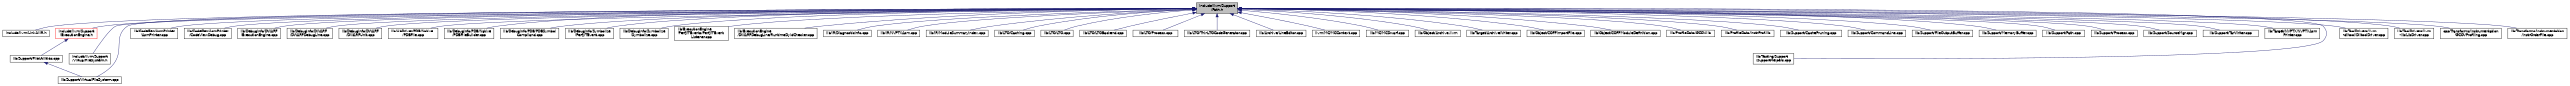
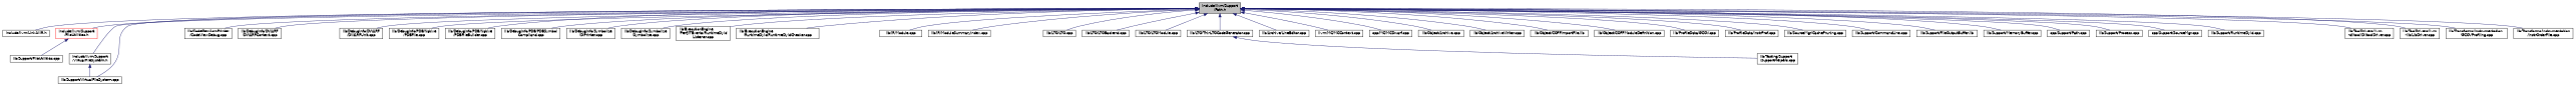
  digraph {
    node [color=black fontname=Helvetica fontsize=10 shape=box]
    edge [color=midnightblue dir=back fontname=Helvetica fontsize=10 labelfontname=Helvetica labelfontsize=10 style=solid]
    n1 [fillcolor=grey75 fontcolor=black height=0.2 label="include/llvm/Support\l/Path.h" style=filled width=0.4]
    n2 [height=0.2 label="include/llvm/LinkAllIR.h" width=0.4]
-   n3 [color=red height=0.2 label="include/llvm/Support\l/ExecutionEngine.h" width=0.4]
+   n3 [color=red height=0.2 label="include/llvm/Support\l/FileUtilities.h" width=0.4]
    n4 [height=0.2 label="include/llvm/Support\l/VirtualFileSystem.h" width=0.4]
    n5 [height=0.2 label="lib/Support/VirtualFileSystem.cpp" width=0.4]
-   n6 [height=0.2 label="lib/CodeGen/AsmPrinter\l/AsmPrinter.cpp" width=0.4]
    n7 [height=0.2 label="lib/CodeGen/AsmPrinter\l/CodeViewDebug.cpp" width=0.4]
-   n8 [height=0.2 label="lib/DebugInfo/DWARF\l/ExecutionEngine.cpp" width=0.4]
-   n9 [height=0.2 label="lib/DebugInfo/DWARF\l/DWARFDebugLine.cpp" width=0.4]
+   n8 [height=0.2 label="lib/DebugInfo/DWARF\l/DWARFContext.cpp" width=0.4]
    n10 [height=0.2 label="lib/DebugInfo/DWARF\l/DWARFUnit.cpp" width=0.4]
-   n11 [height=0.2 label="lib/LibDriver/PDB/Native\l/PDBFile.cpp" width=0.4]
+   n11 [height=0.2 label="lib/DebugInfo/PDB/Native\l/PDBFile.cpp" width=0.4]
    n12 [height=0.2 label="lib/DebugInfo/PDB/Native\l/PDBFileBuilder.cpp" width=0.4]
    n13 [height=0.2 label="lib/DebugInfo/PDB/PDBSymbol\lCompiland.cpp" width=0.4]
-   n14 [height=0.2 label="lib/DebugInfo/Symbolize\l/PerfJITEvent.cpp" width=0.4]
+   n14 [height=0.2 label="lib/DebugInfo/Symbolize\l/DIPrinter.cpp" width=0.4]
    n15 [height=0.2 label="lib/DebugInfo/Symbolize\l/Symbolize.cpp" width=0.4]
-   n16 [height=0.2 label="lib/ExecutionEngine\l/PerfJITEvents/PerfJITEvent\lListener.cpp" width=0.4]
-   n17 [height=0.2 label="lib/ExecutionEngine\l/DWARFDebugLine/RuntimeDyldChecker.cpp" width=0.4]
-   n18 [height=0.2 label="lib/IR/DiagnosticInfo.cpp" width=0.4]
-   n19 [height=0.2 label="lib/IR/NVPTXAsm.cpp" width=0.4]
+   n16 [height=0.2 label="lib/ExecutionEngine\l/PerfJITEvents/RuntimeDyld\lListener.cpp" width=0.4]
+   n17 [height=0.2 label="lib/ExecutionEngine\l/RuntimeDyld/RuntimeDyldChecker.cpp" width=0.4]
+   n19 [height=0.2 label="lib/IR/Module.cpp" width=0.4]
    n20 [height=0.2 label="lib/IR/ModuleSummaryIndex.cpp" width=0.4]
-   n21 [height=0.2 label="lib/LTO/Caching.cpp" width=0.4]
    n22 [height=0.2 label="lib/LTO/LTO.cpp" width=0.4]
    n23 [height=0.2 label="lib/LTO/LTOBackend.cpp" width=0.4]
-   n24 [height=0.2 label="lib/LTO/Process.cpp" width=0.4]
+   n24 [height=0.2 label="lib/LTO/LTOModule.cpp" width=0.4]
    n25 [height=0.2 label="lib/LTO/ThinLTOCodeGenerator.cpp" width=0.4]
    n26 [height=0.2 label="lib/Archive/LineEditor.cpp" width=0.4]
    n27 [height=0.2 label="llvm/MC/MCContext.cpp" width=0.4]
-   n28 [height=0.2 label="lib/MC/MCDwarf.cpp" width=0.4]
-   n29 [height=0.2 label="lib/Object/Archive.llvm" width=0.4]
-   n30 [height=0.2 label="lib/Target/ArchiveWriter.cpp" width=0.4]
-   n31 [height=0.2 label="lib/Object/COFFImportFile.cpp" width=0.4]
+   n28 [height=0.2 label="cpp/MC/MCDwarf.cpp" width=0.4]
+   n29 [height=0.2 label="lib/Object/Archive.cpp" width=0.4]
+   n30 [height=0.2 label="lib/Object/ArchiveWriter.cpp" width=0.4]
+   n31 [height=0.2 label="lib/Object/COFFImportFile.lib" width=0.4]
    n32 [height=0.2 label="lib/Object/COFFModuleDefinition.cpp" width=0.4]
-   n33 [height=0.2 label="lib/ProfileData/GCOV.lib" width=0.4]
-   n34 [height=0.2 label="lib/ProfileData/InstrProf.lib" width=0.4]
-   n35 [height=0.2 label="lib/Support/CachePruning.cpp" width=0.4]
+   n33 [height=0.2 label="lib/ProfileData/GCOV.cpp" width=0.4]
+   n34 [height=0.2 label="lib/ProfileData/InstrProf.cpp" width=0.4]
+   n35 [height=0.2 label="lib/SourceMgr/CachePruning.cpp" width=0.4]
    n36 [height=0.2 label="lib/Support/CommandLine.cpp" width=0.4]
-   n37 [height=0.2 label="lib/Support/FileOutputBuffer.cpp" width=0.4]
+   n37 [height=0.2 label="lib/Support/FileOutputBuffer.lib" width=0.4]
    n38 [height=0.2 label="lib/Support/MemoryBuffer.cpp" width=0.4]
-   n39 [height=0.2 label="lib/Support/Path.cpp" width=0.4]
+   n39 [height=0.2 label="cpp/Support/Path.cpp" width=0.4]
    n40 [height=0.2 label="lib/Support/Process.cpp" width=0.4]
-   n41 [height=0.2 label="lib/Support/SourceMgr.cpp" width=0.4]
-   n42 [height=0.2 label="lib/Support/TarWriter.cpp" width=0.4]
-   n43 [height=0.2 label="lib/Target/NVPTX/NVPTXAsm\lPrinter.cpp" width=0.4]
+   n41 [height=0.2 label="cpp/Support/SourceMgr.cpp" width=0.4]
+   n42 [height=0.2 label="lib/Support/RuntimeDyld.cpp" width=0.4]
    n44 [height=0.2 label="lib/Testing/Support\l/SupportHelpers.cpp" width=0.4]
    n45 [height=0.2 label="lib/ToolDrivers/llvm\l-dlltool/DlltoolDriver.cpp" width=0.4]
    n46 [height=0.2 label="lib/ToolDrivers/llvm\l-lib/LibDriver.cpp" width=0.4]
-   n47 [height=0.2 label="cpp/Transforms/Instrumentation\l/GCOVProfiling.cpp" width=0.4]
+   n47 [height=0.2 label="lib/Transforms/Instrumentation\l/GCOVProfiling.cpp" width=0.4]
    n48 [height=0.2 label="lib/Transforms/Instrumentation\l/InstrOrderFile.cpp" width=0.4]
    n49 [height=0.2 label="lib/Support/FileUtilities.cpp" width=0.4]
    n1 -> n2
    n1 -> n3
    n1 -> n4
    n1 -> n5
-   n1 -> n6
    n1 -> n7
    n1 -> n8
-   n1 -> n9
    n1 -> n10
    n1 -> n11
    n1 -> n12
    n1 -> n13
    n1 -> n14
    n1 -> n15
    n1 -> n16
    n1 -> n17
-   n1 -> n18
    n1 -> n19
    n1 -> n20
-   n1 -> n21
    n1 -> n22
    n1 -> n23
    n1 -> n24
    n1 -> n25
    n1 -> n26
    n1 -> n27
    n1 -> n28
    n1 -> n29
    n1 -> n30
    n1 -> n31
    n1 -> n32
    n1 -> n33
    n1 -> n34
    n1 -> n35
    n1 -> n36
    n1 -> n37
    n1 -> n38
    n1 -> n39
    n1 -> n40
    n1 -> n41
    n1 -> n42
-   n1 -> n43
-   n1 -> n44
+   n25 -> n44
    n1 -> n45
    n1 -> n46
    n1 -> n47
    n1 -> n48
    n3 -> n49
-   n49 -> n5
+   n4 -> n5
  }
